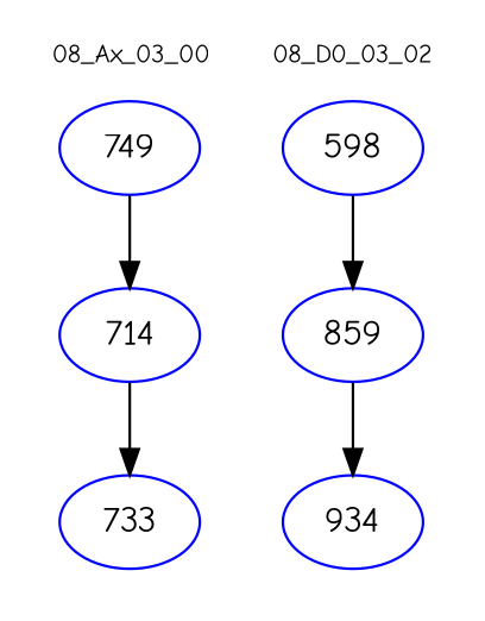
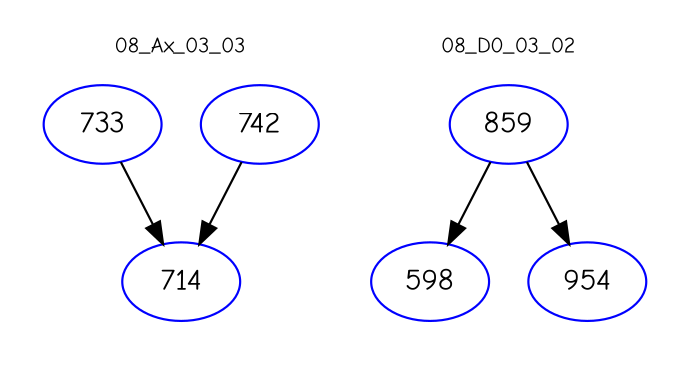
  digraph {
    fontname="Comic Neue"
    node [color=blue fontname="Comic Neue"]
    edge [color=black fontname="Comic Neue"]
-   n1 [label=749]
+   n1 [label=742]
    n2 [label=714]
    n3 [label=733]
    n4 [label=598]
    n5 [label=859]
-   n6 [label=934]
+   n6 [label=954]
    subgraph cluster_1 {
      color=white
      fontsize=10
-     label="08_Ax_03_00"
+     label="08_Ax_03_03"
      n1
      n2
      n3
    }
    subgraph cluster_2 {
      color=white
      fontsize=10
      label="08_D0_03_02"
      n4
      n5
      n6
    }
    n1 -> n2
-   n2 -> n3
-   n4 -> n5
+   n3 -> n2
+   n5 -> n4
    n5 -> n6
  }
